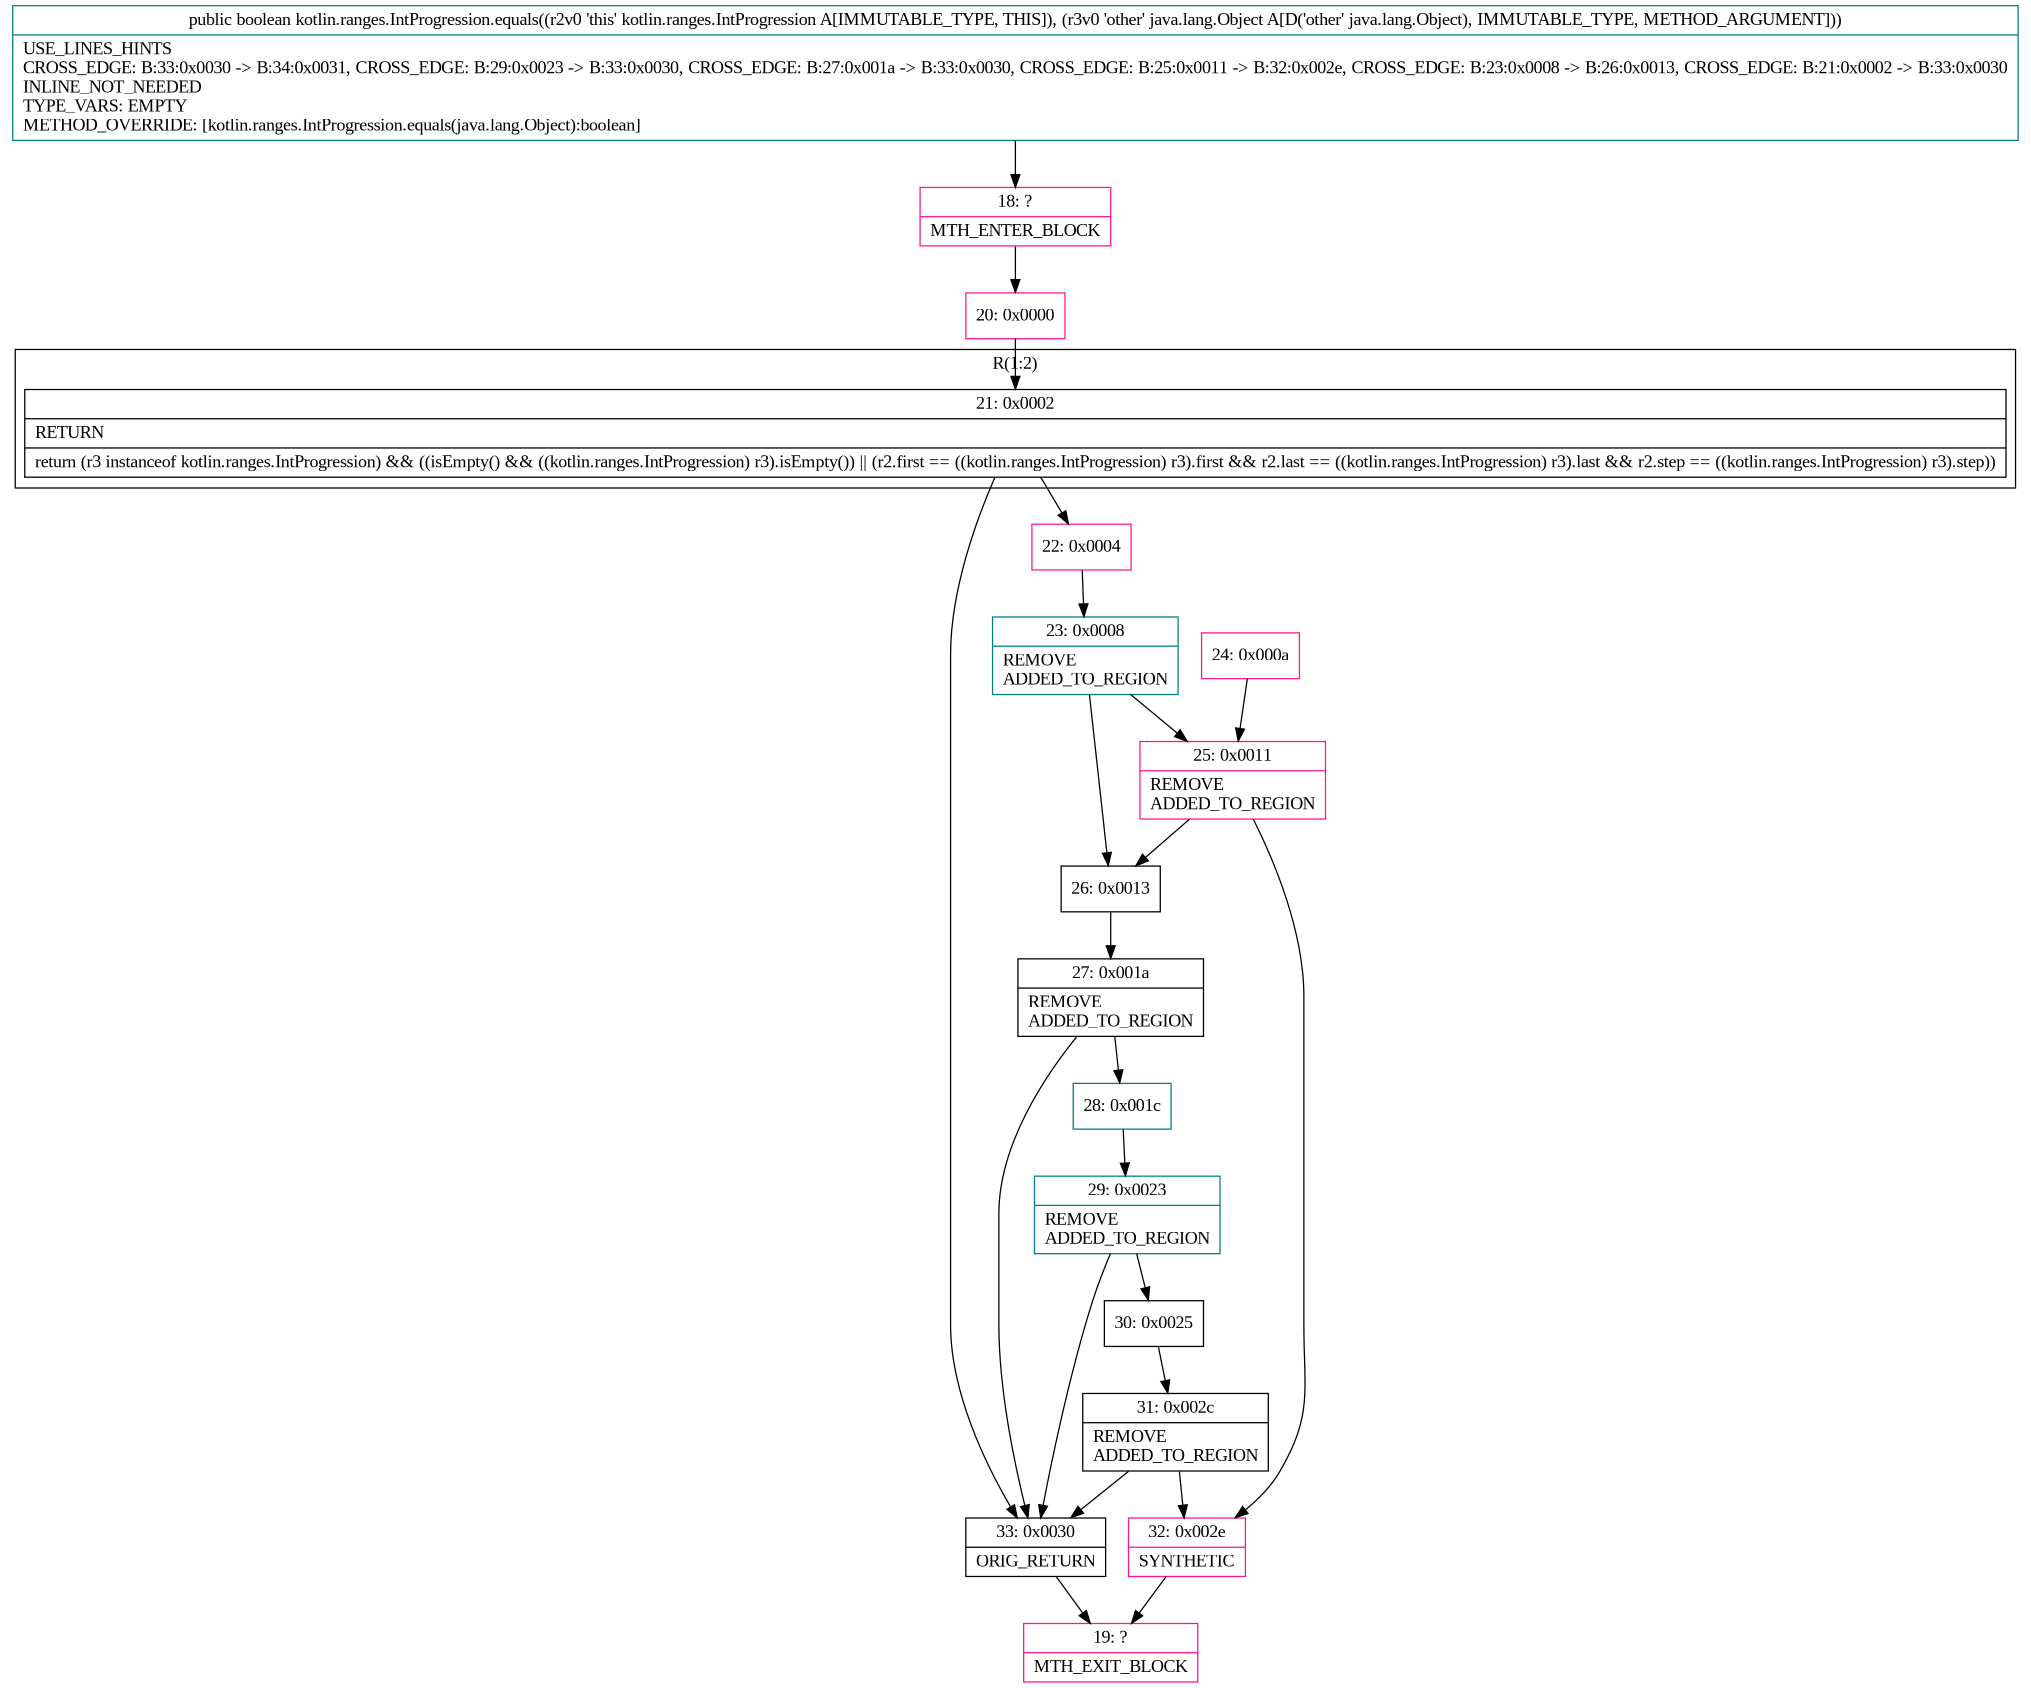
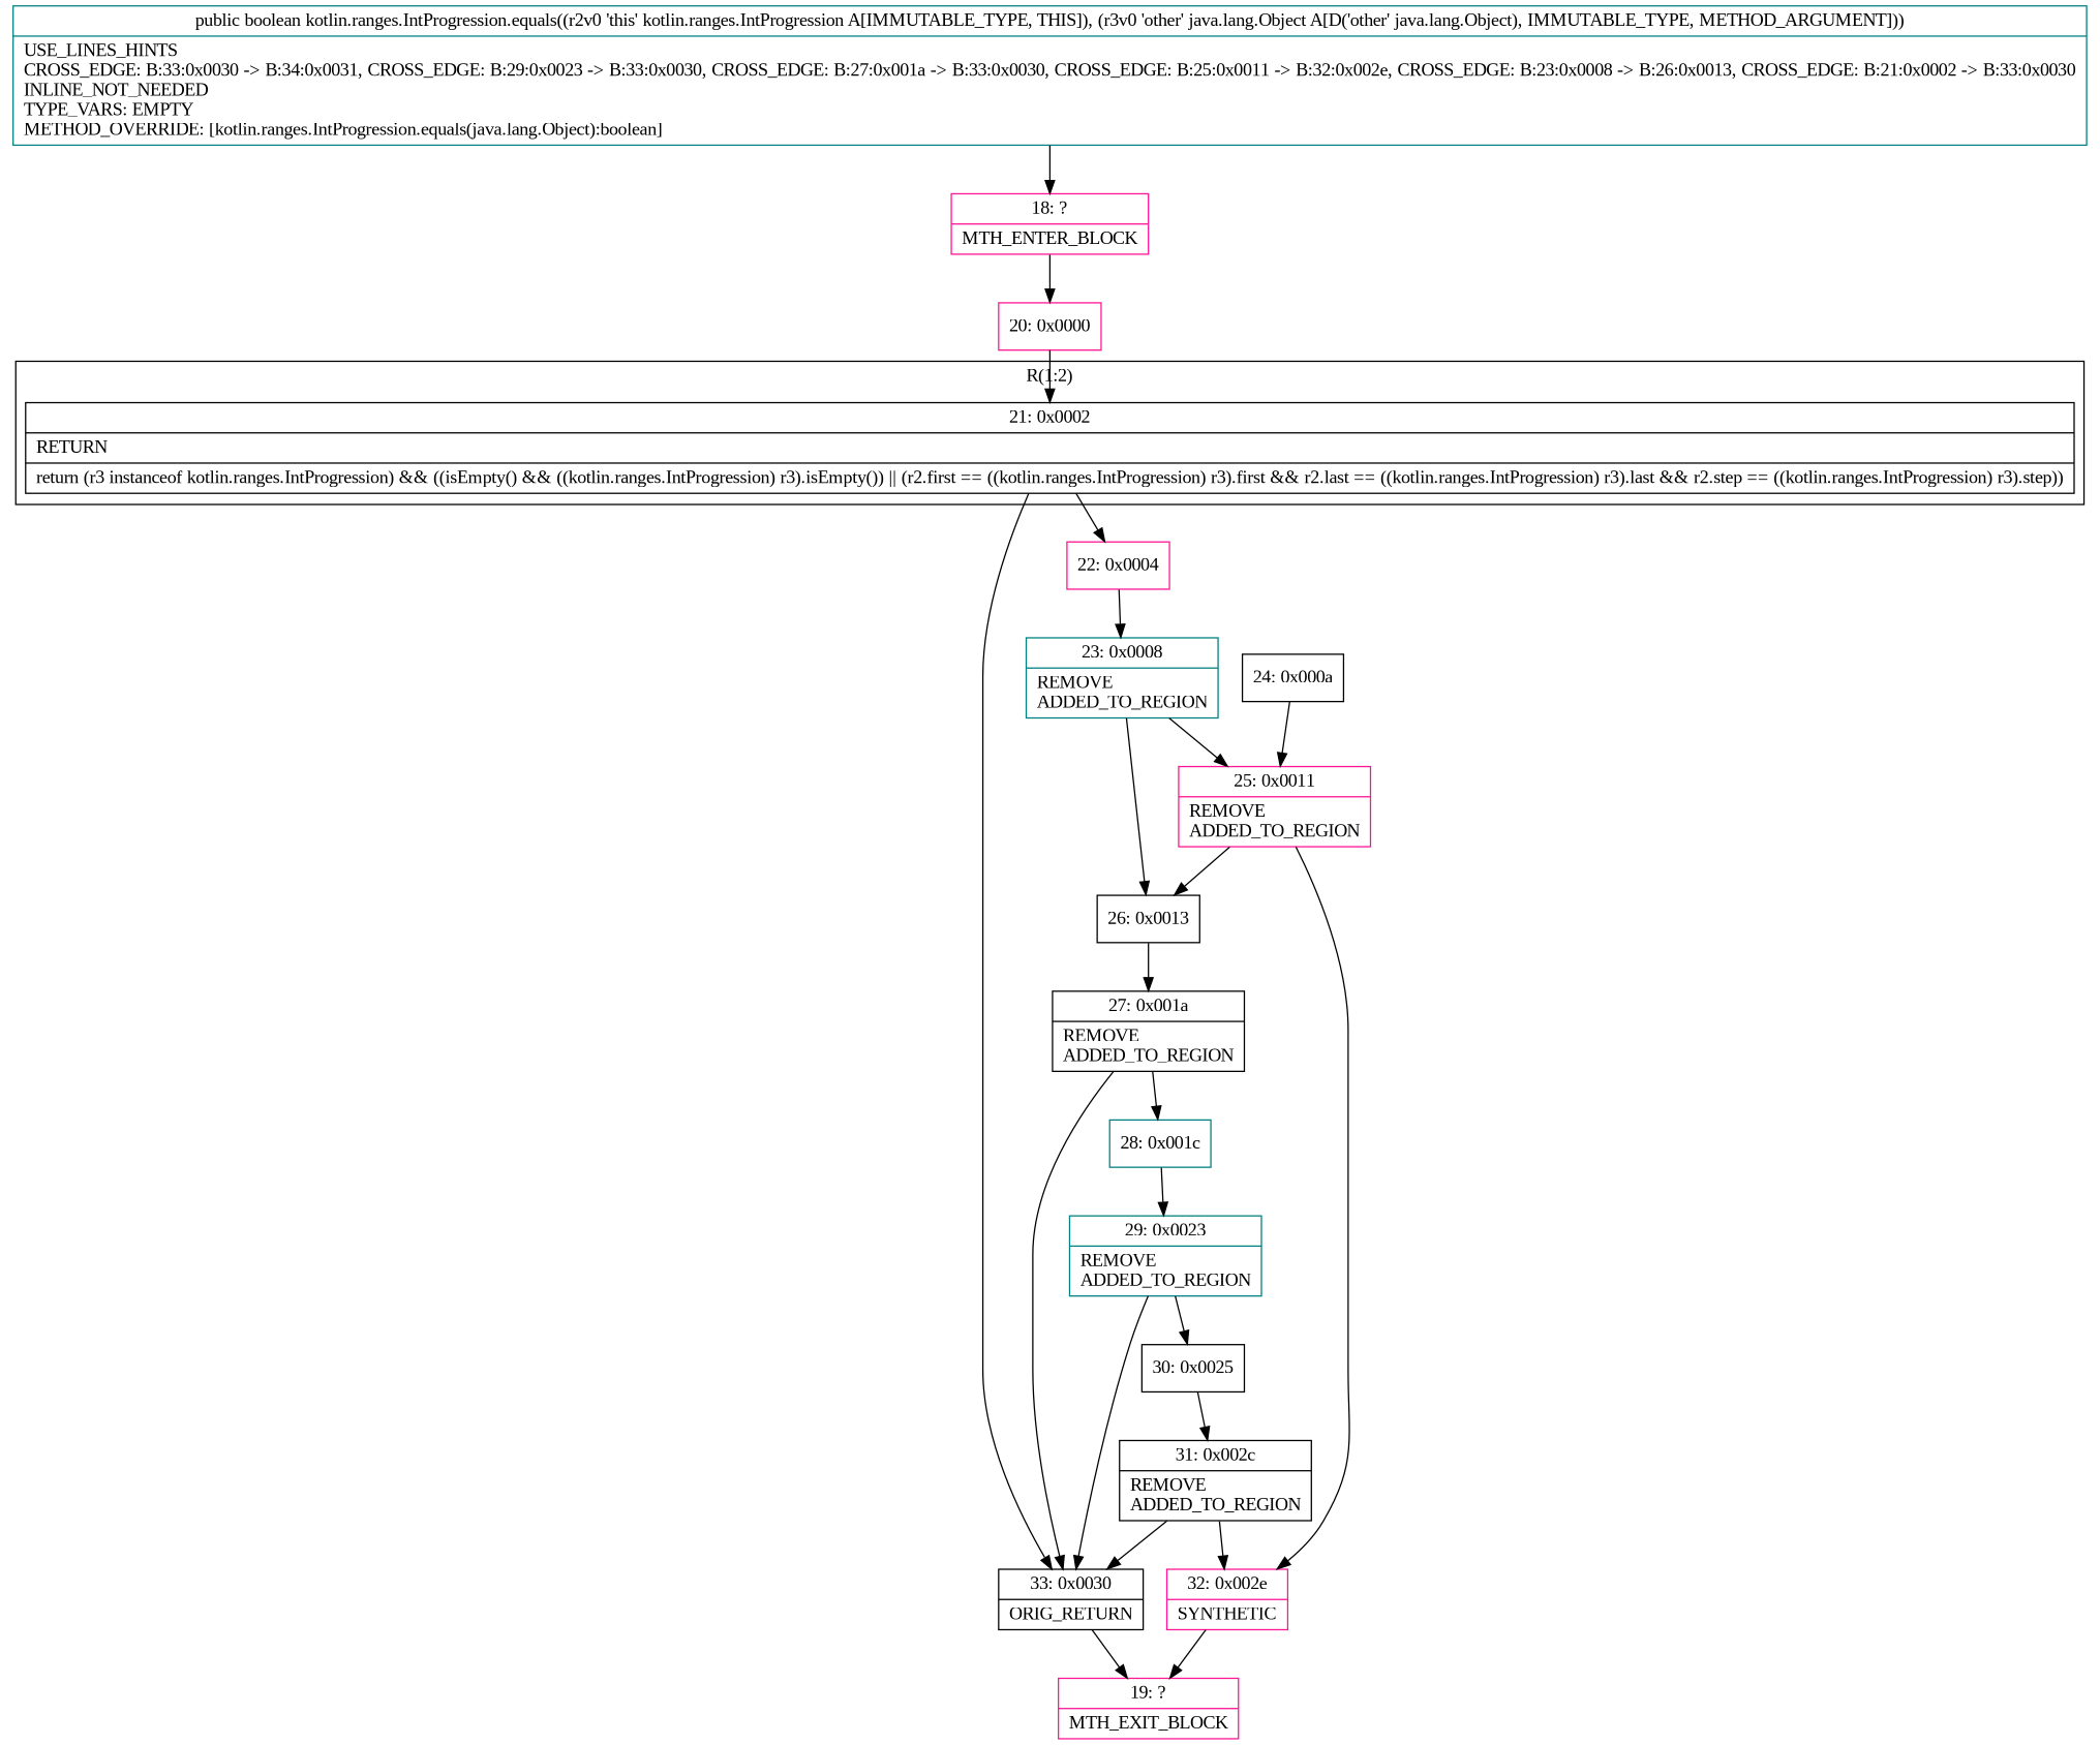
  digraph {
    fontname="Liberation Serif"
    node [color=deeppink fontname="Liberation Serif" shape=record]
    edge [fontname="Liberation Serif"]
    n1 [color=black label="{21\:\ 0x0002|RETURN\l|return (r3 instanceof kotlin.ranges.IntProgression) && ((isEmpty() && ((kotlin.ranges.IntProgression) r3).isEmpty()) \|\| (r2.first == ((kotlin.ranges.IntProgression) r3).first && r2.last == ((kotlin.ranges.IntProgression) r3).last && r2.step == ((kotlin.ranges.IntProgression) r3).step))\l}"]
    n2 [label="{22\:\ 0x0004}"]
    n3 [color=black label="{33\:\ 0x0030|ORIG_RETURN\l}"]
    n4 [color=teal label="{23\:\ 0x0008|REMOVE\lADDED_TO_REGION\l}"]
    n5 [label="{19\:\ ?|MTH_EXIT_BLOCK\l}"]
    n6 [label="{18\:\ ?|MTH_ENTER_BLOCK\l}"]
    n7 [label="{20\:\ 0x0000}"]
    n8 [color=black label="{26\:\ 0x0013}"]
    n9 [label="{25\:\ 0x0011|REMOVE\lADDED_TO_REGION\l}"]
-   n10 [label="{24\:\ 0x000a}"]
+   n10 [color=black label="{24\:\ 0x000a}"]
    n11 [color=black label="{27\:\ 0x001a|REMOVE\lADDED_TO_REGION\l}"]
    n12 [label="{32\:\ 0x002e|SYNTHETIC\l}"]
    n13 [color=teal label="{28\:\ 0x001c}"]
    n14 [color=teal label="{29\:\ 0x0023|REMOVE\lADDED_TO_REGION\l}"]
    n15 [color=black label="{30\:\ 0x0025}"]
    n16 [color=black label="{31\:\ 0x002c|REMOVE\lADDED_TO_REGION\l}"]
    n17 [color=teal label="{public boolean kotlin.ranges.IntProgression.equals((r2v0 'this' kotlin.ranges.IntProgression A[IMMUTABLE_TYPE, THIS]), (r3v0 'other' java.lang.Object A[D('other' java.lang.Object), IMMUTABLE_TYPE, METHOD_ARGUMENT]))  | USE_LINES_HINTS\lCROSS_EDGE: B:33:0x0030 \-\> B:34:0x0031, CROSS_EDGE: B:29:0x0023 \-\> B:33:0x0030, CROSS_EDGE: B:27:0x001a \-\> B:33:0x0030, CROSS_EDGE: B:25:0x0011 \-\> B:32:0x002e, CROSS_EDGE: B:23:0x0008 \-\> B:26:0x0013, CROSS_EDGE: B:21:0x0002 \-\> B:33:0x0030\lINLINE_NOT_NEEDED\lTYPE_VARS: EMPTY\lMETHOD_OVERRIDE: [kotlin.ranges.IntProgression.equals(java.lang.Object):boolean]\l}"]
    subgraph cluster_1 {
      label="R(1:2)"
      n1
    }
    n1 -> n2
    n1 -> n3
    n2 -> n4
    n3 -> n5
    n4 -> n8
    n4 -> n9
    n6 -> n7
    n7 -> n1
    n8 -> n11
    n9 -> n8
    n9 -> n12
    n10 -> n9
    n11 -> n3
    n11 -> n13
    n12 -> n5
    n13 -> n14
    n14 -> n3
    n14 -> n15
    n15 -> n16
    n16 -> n3
    n16 -> n12
    n17 -> n6
  }
